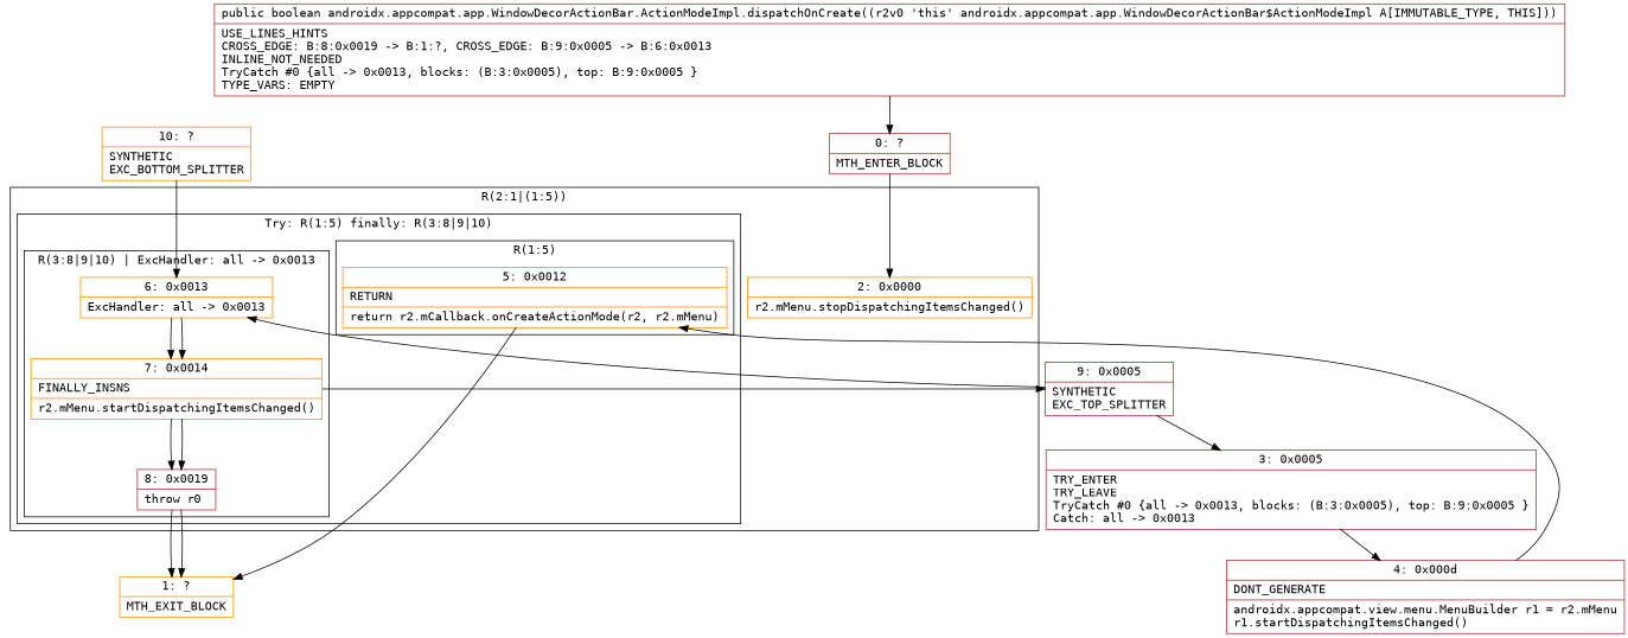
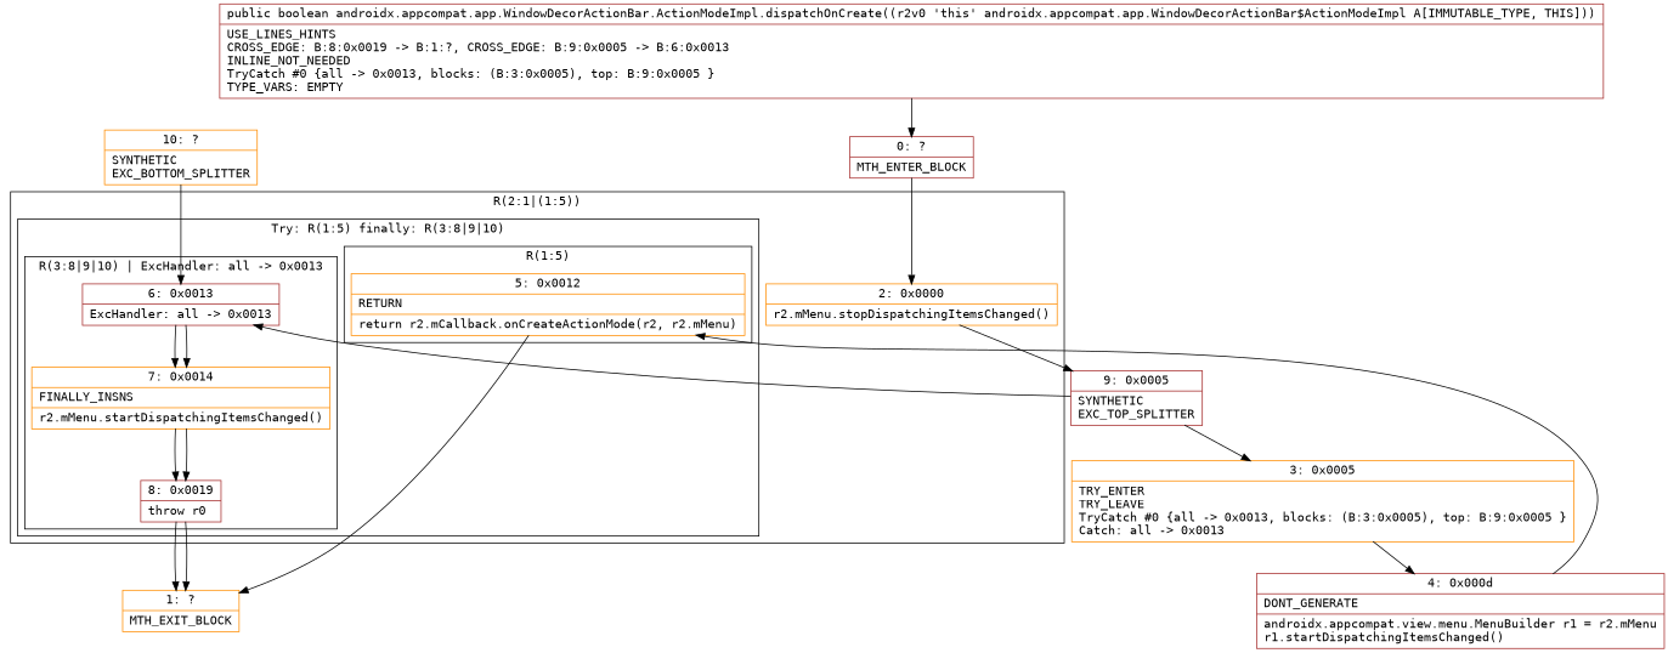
  digraph {
    fontname="DejaVu Sans Mono"
    node [color=darkorange fontname="DejaVu Sans Mono" shape=record]
    edge [fontname="DejaVu Sans Mono"]
    n1 [label="{5\:\ 0x0012|RETURN\l|return r2.mCallback.onCreateActionMode(r2, r2.mMenu)\l}"]
-   n2 [label="{6\:\ 0x0013|ExcHandler: all \-\> 0x0013\l}"]
+   n2 [color=brown label="{6\:\ 0x0013|ExcHandler: all \-\> 0x0013\l}"]
    n3 [label="{7\:\ 0x0014|FINALLY_INSNS\l|r2.mMenu.startDispatchingItemsChanged()\l}"]
    n4 [color=brown label="{8\:\ 0x0019|throw r0\l}"]
    n5 [label="{2\:\ 0x0000|r2.mMenu.stopDispatchingItemsChanged()\l}"]
    n6 [label="{1\:\ ?|MTH_EXIT_BLOCK\l}"]
    n7 [color=brown label="{9\:\ 0x0005|SYNTHETIC\lEXC_TOP_SPLITTER\l}"]
-   n8 [color=brown label="{3\:\ 0x0005|TRY_ENTER\lTRY_LEAVE\lTryCatch #0 \{all \-\> 0x0013, blocks: (B:3:0x0005), top: B:9:0x0005 \}\lCatch: all \-\> 0x0013\l}"]
+   n8 [label="{3\:\ 0x0005|TRY_ENTER\lTRY_LEAVE\lTryCatch #0 \{all \-\> 0x0013, blocks: (B:3:0x0005), top: B:9:0x0005 \}\lCatch: all \-\> 0x0013\l}"]
    n9 [color=brown label="{0\:\ ?|MTH_ENTER_BLOCK\l}"]
    n10 [color=brown label="{4\:\ 0x000d|DONT_GENERATE\l|androidx.appcompat.view.menu.MenuBuilder r1 = r2.mMenu\lr1.startDispatchingItemsChanged()\l}"]
    n11 [label="{10\:\ ?|SYNTHETIC\lEXC_BOTTOM_SPLITTER\l}"]
    n12 [color=brown label="{public boolean androidx.appcompat.app.WindowDecorActionBar.ActionModeImpl.dispatchOnCreate((r2v0 'this' androidx.appcompat.app.WindowDecorActionBar$ActionModeImpl A[IMMUTABLE_TYPE, THIS]))  | USE_LINES_HINTS\lCROSS_EDGE: B:8:0x0019 \-\> B:1:?, CROSS_EDGE: B:9:0x0005 \-\> B:6:0x0013\lINLINE_NOT_NEEDED\lTryCatch #0 \{all \-\> 0x0013, blocks: (B:3:0x0005), top: B:9:0x0005 \}\lTYPE_VARS: EMPTY\l}"]
    subgraph cluster_1 {
      label="R(2:1|(1:5))"
      n5
      subgraph cluster_2 {
        label="Try: R(1:5) finally: R(3:8|9|10)"
        subgraph cluster_3 {
          label="R(1:5)"
          n1
        }
        subgraph cluster_4 {
          label="R(3:8|9|10) | ExcHandler: all \-\> 0x0013\l"
          n2
          n3
          n4
        }
      }
    }
    subgraph cluster_5 {
      label="R(3:8|9|10) | ExcHandler: all \-\> 0x0013\l"
    }
    n1 -> n6
    n2 -> n3
    n2 -> n3
    n3 -> n4
    n3 -> n4
    n4 -> n6
    n4 -> n6
-   n3 -> n7
+   n5 -> n7
    n7 -> n2
    n7 -> n8
    n8 -> n10
    n9 -> n5
    n10 -> n1
    n11 -> n2
    n12 -> n9
  }
